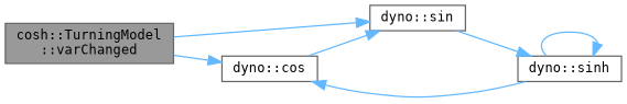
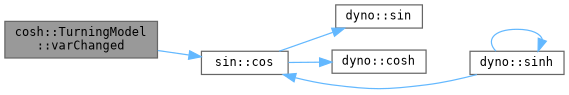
  digraph {
    fontname="DejaVu Sans Mono"
    rankdir=LR
    node [color=grey40 fillcolor=white fontname="DejaVu Sans Mono" fontsize=10 shape=box style=filled]
    edge [color=steelblue1 fontname="DejaVu Sans Mono" fontsize=10 labelfontname=Helvetica labelfontsize=10 style=solid]
    n1 [color=gray40 fillcolor=grey60 fontcolor=black height=0.2 label="cosh::TurningModel\l::varChanged" width=0.4]
-   n2 [height=0.2 label="dyno::cos" width=0.4]
+   n2 [height=0.2 label="sin::cos" width=0.4]
    n3 [height=0.2 label="dyno::sin" width=0.4]
+   n4 [height=0.2 label="dyno::cosh" width=0.4]
    n5 [height=0.2 label="dyno::sinh" width=0.4]
    n1 -> n2
-   n1 -> n3
    n2 -> n3
-   n3 -> n5
+   n2 -> n4
    n5 -> n2
    n5 -> n5
  }
